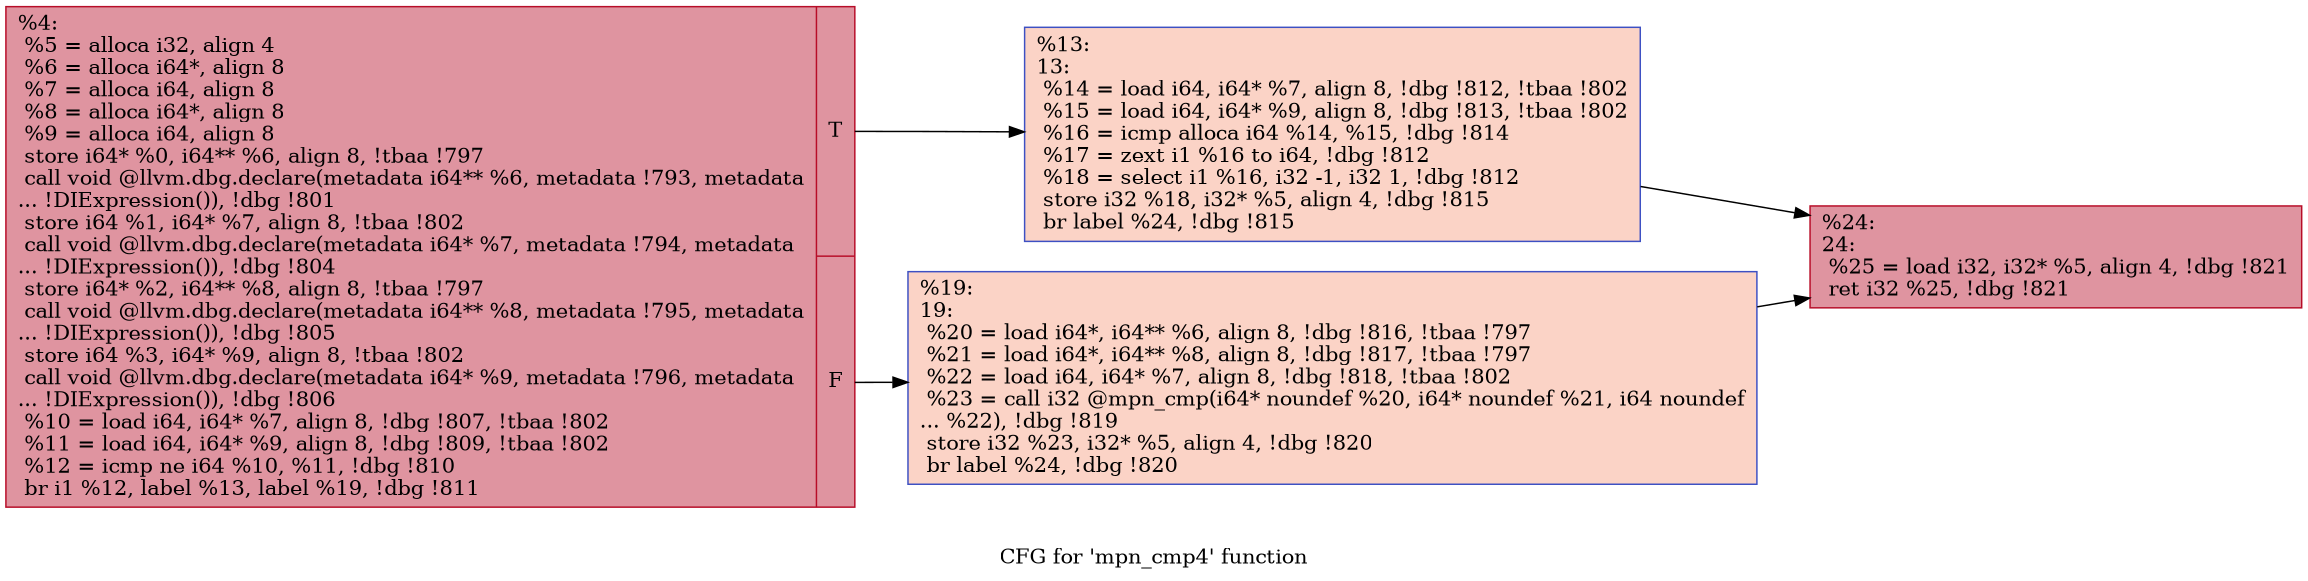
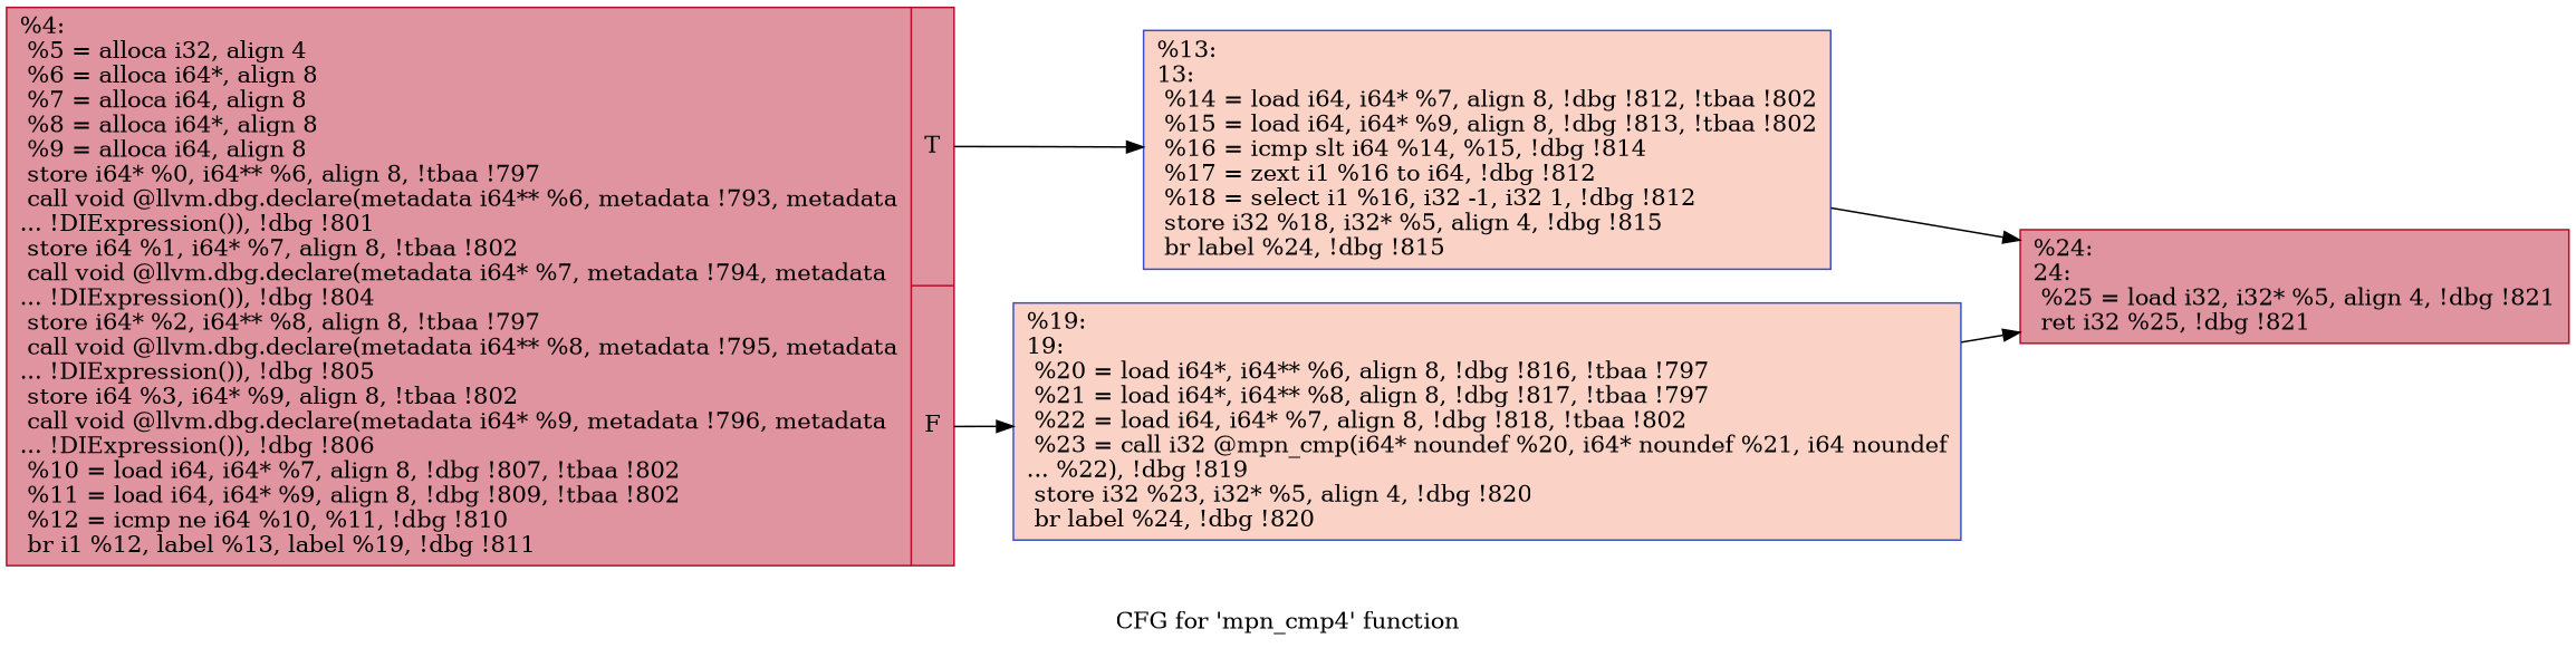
  digraph {
    label="CFG for 'mpn_cmp4' function"
    rankdir=LR
    node [color="#b70d28ff" fillcolor="#b70d2870" shape=record style=filled]
    n1 [label="{%4:\l  %5 = alloca i32, align 4\l  %6 = alloca i64*, align 8\l  %7 = alloca i64, align 8\l  %8 = alloca i64*, align 8\l  %9 = alloca i64, align 8\l  store i64* %0, i64** %6, align 8, !tbaa !797\l  call void @llvm.dbg.declare(metadata i64** %6, metadata !793, metadata\l... !DIExpression()), !dbg !801\l  store i64 %1, i64* %7, align 8, !tbaa !802\l  call void @llvm.dbg.declare(metadata i64* %7, metadata !794, metadata\l... !DIExpression()), !dbg !804\l  store i64* %2, i64** %8, align 8, !tbaa !797\l  call void @llvm.dbg.declare(metadata i64** %8, metadata !795, metadata\l... !DIExpression()), !dbg !805\l  store i64 %3, i64* %9, align 8, !tbaa !802\l  call void @llvm.dbg.declare(metadata i64* %9, metadata !796, metadata\l... !DIExpression()), !dbg !806\l  %10 = load i64, i64* %7, align 8, !dbg !807, !tbaa !802\l  %11 = load i64, i64* %9, align 8, !dbg !809, !tbaa !802\l  %12 = icmp ne i64 %10, %11, !dbg !810\l  br i1 %12, label %13, label %19, !dbg !811\l|{<s0>T|<s1>F}}"]
-   n2 [color="#3d50c3ff" fillcolor="#f59c7d70" label="{%13:\l13:                                               \l  %14 = load i64, i64* %7, align 8, !dbg !812, !tbaa !802\l  %15 = load i64, i64* %9, align 8, !dbg !813, !tbaa !802\l  %16 = icmp alloca i64 %14, %15, !dbg !814\l  %17 = zext i1 %16 to i64, !dbg !812\l  %18 = select i1 %16, i32 -1, i32 1, !dbg !812\l  store i32 %18, i32* %5, align 4, !dbg !815\l  br label %24, !dbg !815\l}"]
+   n2 [color="#3d50c3ff" fillcolor="#f59c7d70" label="{%13:\l13:                                               \l  %14 = load i64, i64* %7, align 8, !dbg !812, !tbaa !802\l  %15 = load i64, i64* %9, align 8, !dbg !813, !tbaa !802\l  %16 = icmp slt i64 %14, %15, !dbg !814\l  %17 = zext i1 %16 to i64, !dbg !812\l  %18 = select i1 %16, i32 -1, i32 1, !dbg !812\l  store i32 %18, i32* %5, align 4, !dbg !815\l  br label %24, !dbg !815\l}"]
    n3 [color="#3d50c3ff" fillcolor="#f59c7d70" label="{%19:\l19:                                               \l  %20 = load i64*, i64** %6, align 8, !dbg !816, !tbaa !797\l  %21 = load i64*, i64** %8, align 8, !dbg !817, !tbaa !797\l  %22 = load i64, i64* %7, align 8, !dbg !818, !tbaa !802\l  %23 = call i32 @mpn_cmp(i64* noundef %20, i64* noundef %21, i64 noundef\l... %22), !dbg !819\l  store i32 %23, i32* %5, align 4, !dbg !820\l  br label %24, !dbg !820\l}"]
    n4 [label="{%24:\l24:                                               \l  %25 = load i32, i32* %5, align 4, !dbg !821\l  ret i32 %25, !dbg !821\l}"]
    n1 -> n2 [tailport=s0]
    n1 -> n3 [tailport=s1]
    n2 -> n4
    n3 -> n4
  }
